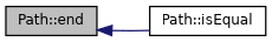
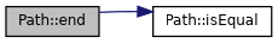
  digraph {
    rankdir=LR
    node [color=black fontname=Helvetica fontsize=10 shape=record style=filled]
    n1 [fillcolor=grey75 fontcolor=black height=0.2 label="Path::end" width=0.4]
    n2 [fillcolor=white height=0.2 label="Path::isEqual" width=0.4]
-   n1 -> n2 [color=midnightblue dir=back fontname=Helvetica fontsize=10 labelfontname=Helvetica labelfontsize=10 style=solid]
+   n2 -> n1 [color=midnightblue dir=back fontname=Helvetica fontsize=10 labelfontname=Helvetica labelfontsize=10 style=solid]
  }
